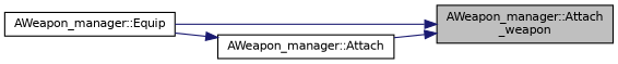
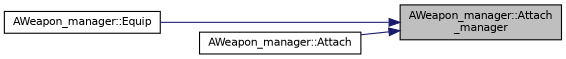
  digraph {
    rankdir=RL
    node [color=black fillcolor=white fontname=Helvetica fontsize=10 shape=record style=filled]
    edge [color=midnightblue dir=back fontname=Helvetica fontsize=10 labelfontname=Helvetica labelfontsize=10 style=solid]
-   n1 [fillcolor=grey75 fontcolor=black height=0.2 label="AWeapon_manager::Attach\l_weapon" width=0.4]
+   n1 [fillcolor=grey75 fontcolor=black height=0.2 label="AWeapon_manager::Attach\l_manager" width=0.4]
    n2 [height=0.2 label="AWeapon_manager::Equip" width=0.4]
    n3 [height=0.2 label="AWeapon_manager::Attach" width=0.4]
    n1 -> n2
    n1 -> n3
-   n3 -> n2
  }
